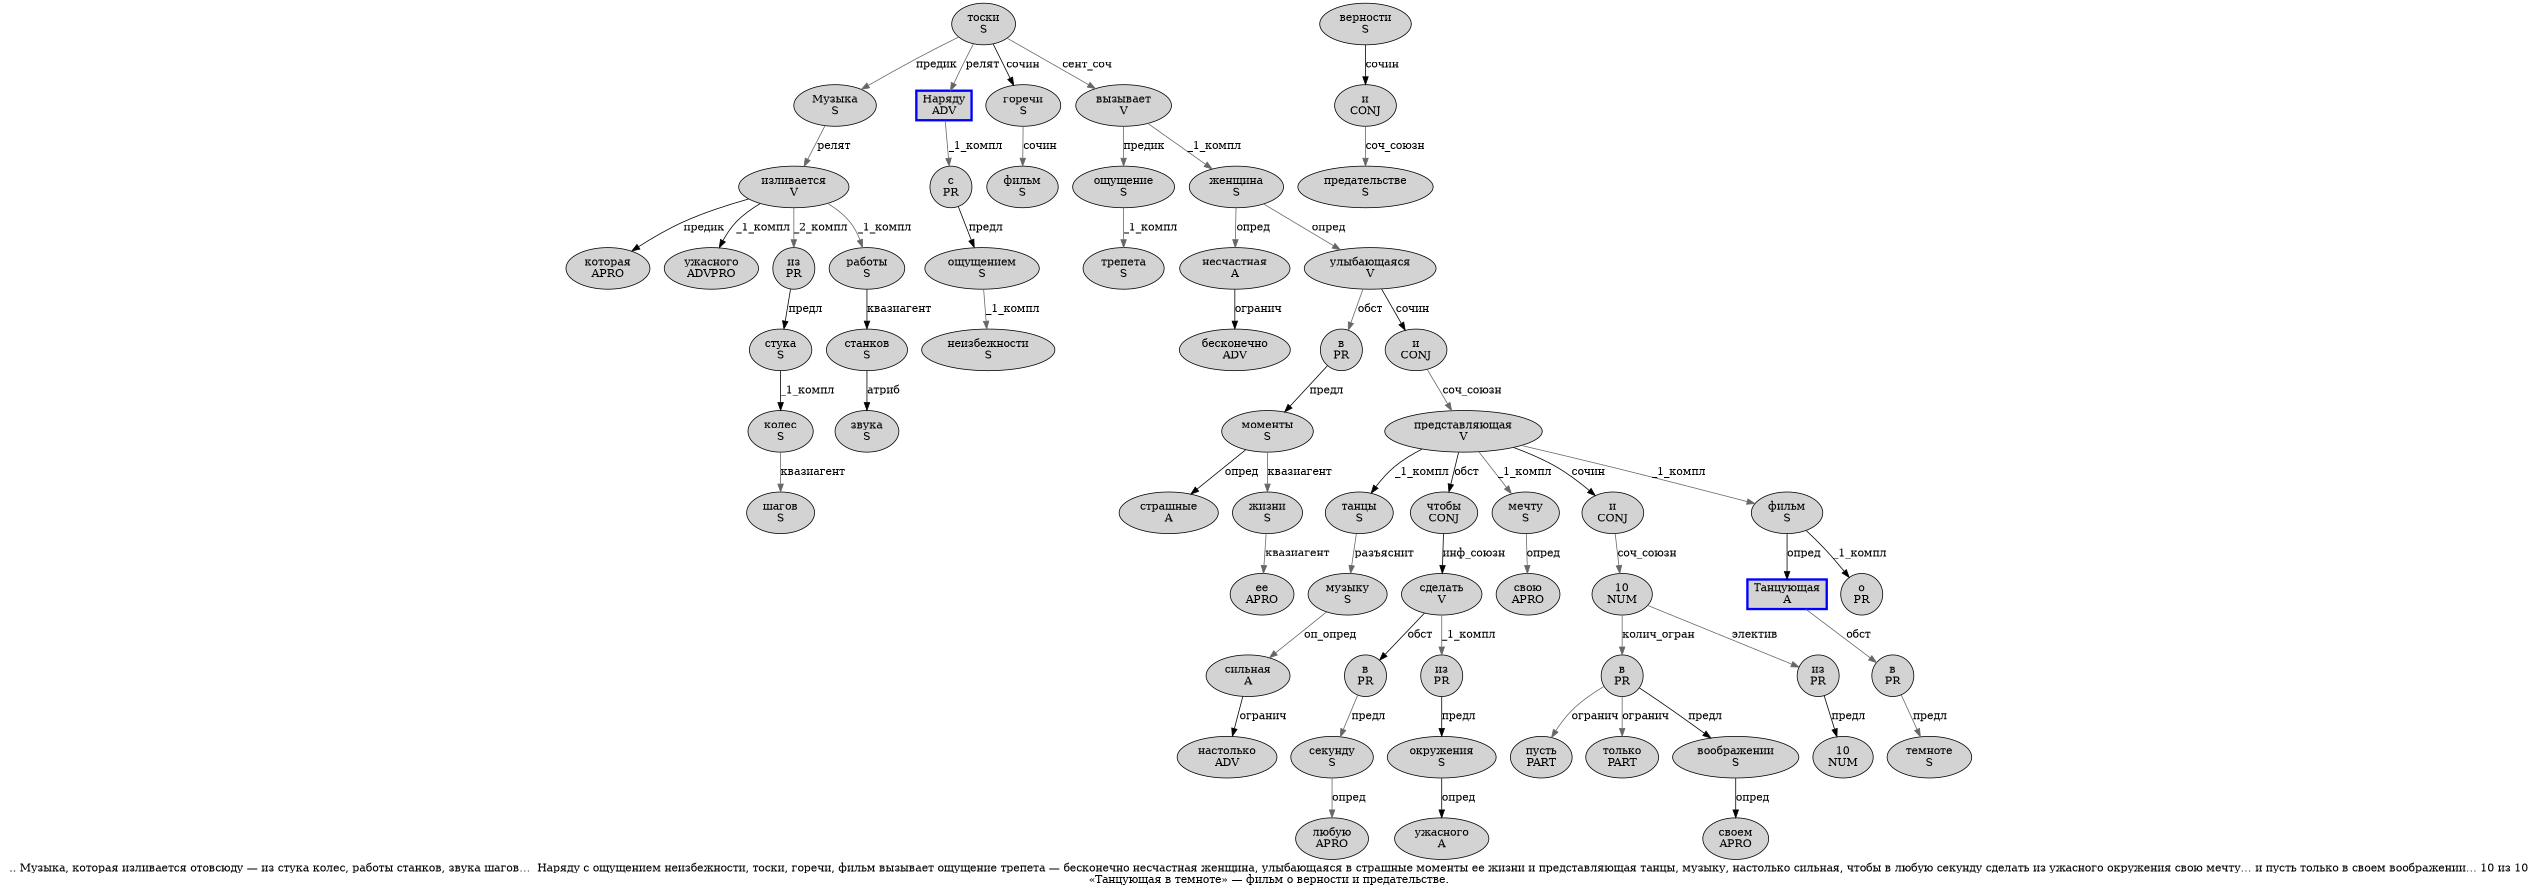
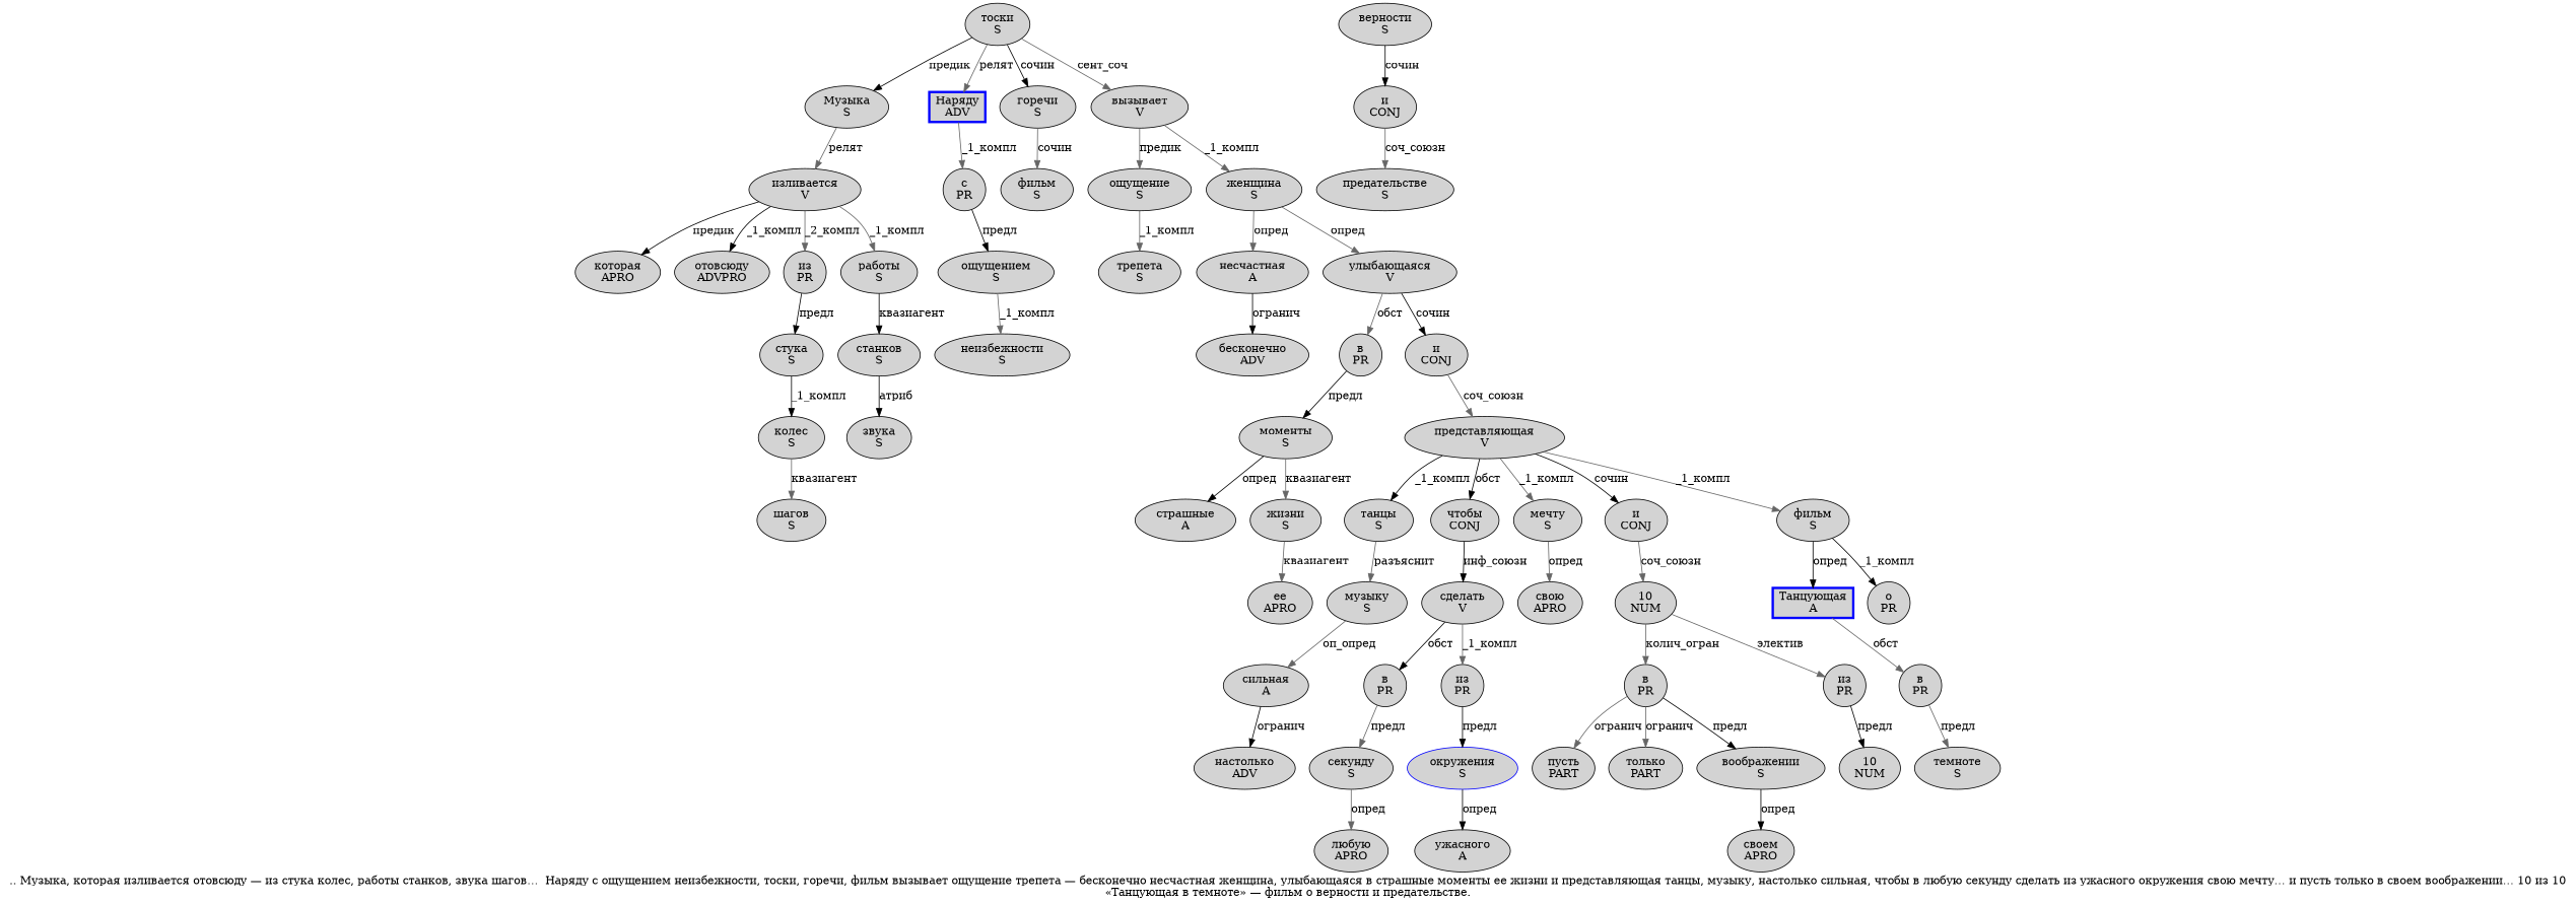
  digraph {
    label=".. Музыка, которая изливается отовсюду — из стука колес, работы станков, звука шагов…  Наряду с ощущением неизбежности, тоски, горечи, фильм вызывает ощущение трепета — бесконечно несчастная женщина, улыбающаяся в страшные моменты ее жизни и представляющая танцы, музыку, настолько сильная, чтобы в любую секунду сделать из ужасного окружения свою мечту… и пусть только в своем воображении… 10 из 10\n«Танцующая в темноте» — фильм о верности и предательстве."
    node [fillcolor=lightgray penwidth=1 shape=ellipse style=filled]
    edge [color=gray40]
    n1 [label="Музыка\nS"]
    n2 [label="изливается\nV"]
    n3 [label="которая\nAPRO"]
-   n4 [label="ужасного\nADVPRO"]
+   n4 [label="отовсюду\nADVPRO"]
    n5 [label="из\nPR"]
    n6 [label="работы\nS"]
    n7 [label="стука\nS"]
    n8 [label="станков\nS"]
    n9 [label="колес\nS"]
    n10 [label="шагов\nS"]
    n11 [label="звука\nS"]
    n12 [color=blue label="Наряду\nADV" penwidth=3 shape=box]
    n13 [label="с\nPR"]
    n14 [label="ощущением\nS"]
    n15 [label="неизбежности\nS"]
    n16 [label="тоски\nS"]
    n17 [label="горечи\nS"]
    n18 [label="вызывает\nV"]
    n19 [label="фильм\nS"]
    n20 [label="ощущение\nS"]
    n21 [label="женщина\nS"]
    n22 [label="трепета\nS"]
    n23 [label="несчастная\nA"]
    n24 [label="улыбающаяся\nV"]
    n25 [label="бесконечно\nADV"]
    n26 [label="в\nPR"]
    n27 [label="и\nCONJ"]
    n28 [label="моменты\nS"]
    n29 [label="представляющая\nV"]
    n30 [label="страшные\nA"]
    n31 [label="жизни\nS"]
    n32 [label="ее\nAPRO"]
    n33 [label="танцы\nS"]
    n34 [label="чтобы\nCONJ"]
    n35 [label="мечту\nS"]
    n36 [label="и\nCONJ"]
    n37 [label="фильм\nS"]
    n38 [label="музыку\nS"]
    n39 [label="сделать\nV"]
    n40 [label="свою\nAPRO"]
    n41 [label="10\nNUM"]
    n42 [color=blue label="Танцующая\nA" penwidth=3 shape=box]
    n43 [label="о\nPR"]
    n44 [label="сильная\nA"]
    n45 [label="настолько\nADV"]
    n46 [label="в\nPR"]
    n47 [label="из\nPR"]
    n48 [label="секунду\nS"]
    n49 [label="любую\nAPRO"]
-   n50 [label="окружения\nS"]
+   n50 [label="окружения\nS" color=blue]
    n51 [label="ужасного\nA"]
    n52 [label="в\nPR"]
    n53 [label="из\nPR"]
    n54 [label="пусть\nPART"]
    n55 [label="только\nPART"]
    n56 [label="воображении\nS"]
    n57 [label="своем\nAPRO"]
    n58 [label="10\nNUM"]
    n59 [label="в\nPR"]
    n60 [label="темноте\nS"]
    n61 [label="верности\nS"]
    n62 [label="и\nCONJ"]
    n63 [label="предательстве\nS"]
    n1 -> n2 [label="релят"]
    n2 -> n3 [color=black label="предик"]
    n2 -> n4 [color=black label="_1_компл"]
    n2 -> n5 [label="_2_компл"]
    n2 -> n6 [label="_1_компл"]
    n5 -> n7 [color=black label="предл"]
    n6 -> n8 [color=black label="квазиагент"]
    n7 -> n9 [color=black label="_1_компл"]
    n8 -> n11 [color=black label="атриб"]
    n9 -> n10 [label="квазиагент"]
    n12 -> n13 [label="_1_компл"]
    n13 -> n14 [color=black label="предл"]
    n14 -> n15 [label="_1_компл"]
-   n16 -> n1 [label="предик"]
+   n16 -> n1 [color=black label="предик"]
    n16 -> n12 [label="релят"]
    n16 -> n17 [color=black label="сочин"]
    n16 -> n18 [label="сент_соч"]
    n17 -> n19 [label="сочин"]
    n18 -> n20 [label="предик"]
    n18 -> n21 [label="_1_компл"]
    n20 -> n22 [label="_1_компл"]
    n21 -> n23 [label="опред"]
    n21 -> n24 [label="опред"]
    n23 -> n25 [color=black label="огранич"]
    n24 -> n26 [label="обст"]
    n24 -> n27 [color=black label="сочин"]
    n26 -> n28 [color=black label="предл"]
    n27 -> n29 [label="соч_союзн"]
    n28 -> n30 [color=black label="опред"]
    n28 -> n31 [label="квазиагент"]
    n29 -> n33 [color=black label="_1_компл"]
    n29 -> n34 [color=black label="обст"]
    n29 -> n35 [label="_1_компл"]
    n29 -> n36 [color=black label="сочин"]
    n29 -> n37 [label="_1_компл"]
    n31 -> n32 [label="квазиагент"]
    n33 -> n38 [label="разъяснит"]
    n34 -> n39 [color=black label="инф_союзн"]
    n35 -> n40 [label="опред"]
    n36 -> n41 [label="соч_союзн"]
    n37 -> n42 [color=black label="опред"]
    n37 -> n43 [color=black label="_1_компл"]
    n38 -> n44 [label="оп_опред"]
    n39 -> n46 [color=black label="обст"]
    n39 -> n47 [label="_1_компл"]
    n41 -> n52 [label="колич_огран"]
    n41 -> n53 [label="электив"]
    n42 -> n59 [label="обст"]
    n44 -> n45 [color=black label="огранич"]
    n46 -> n48 [label="предл"]
    n47 -> n50 [color=black label="предл"]
    n48 -> n49 [label="опред"]
    n50 -> n51 [color=black label="опред"]
    n52 -> n54 [label="огранич"]
    n52 -> n55 [label="огранич"]
    n52 -> n56 [color=black label="предл"]
    n53 -> n58 [color=black label="предл"]
    n56 -> n57 [color=black label="опред"]
    n59 -> n60 [label="предл"]
    n61 -> n62 [color=black label="сочин"]
    n62 -> n63 [label="соч_союзн"]
  }
